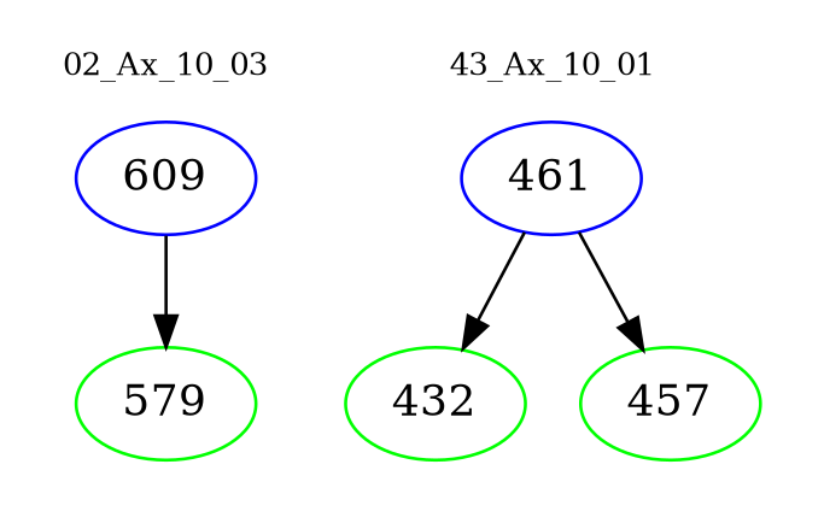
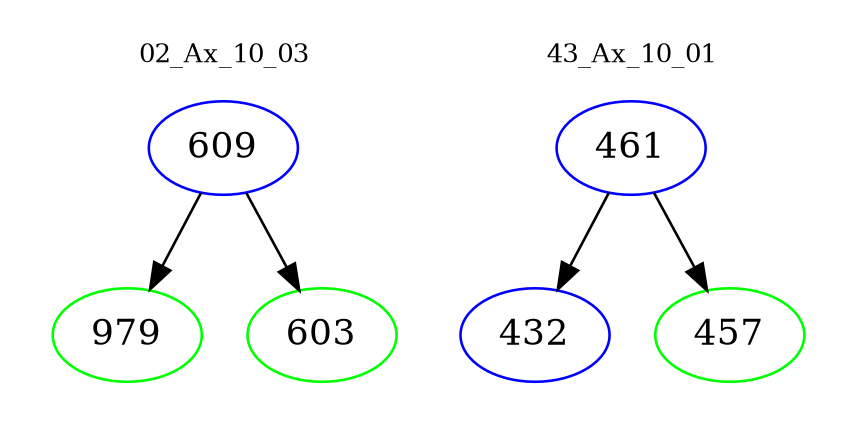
  digraph {
    node [color=green]
    edge [color=black]
    n1 [color=blue label=609]
-   n2 [label=579]
+   n2 [label=979]
+   n3 [label=603]
    n4 [color=blue label=461]
-   n5 [label=432]
+   n5 [color=blue label=432]
    n6 [label=457]
    subgraph cluster_1 {
      color=white
      fontsize=10
      label="02_Ax_10_03"
      n1
      n2
+     n3
    }
    subgraph cluster_2 {
      color=white
      fontsize=10
      label="43_Ax_10_01"
      n4
      n5
      n6
    }
    n1 -> n2
+   n1 -> n3
    n4 -> n5
    n4 -> n6
  }
